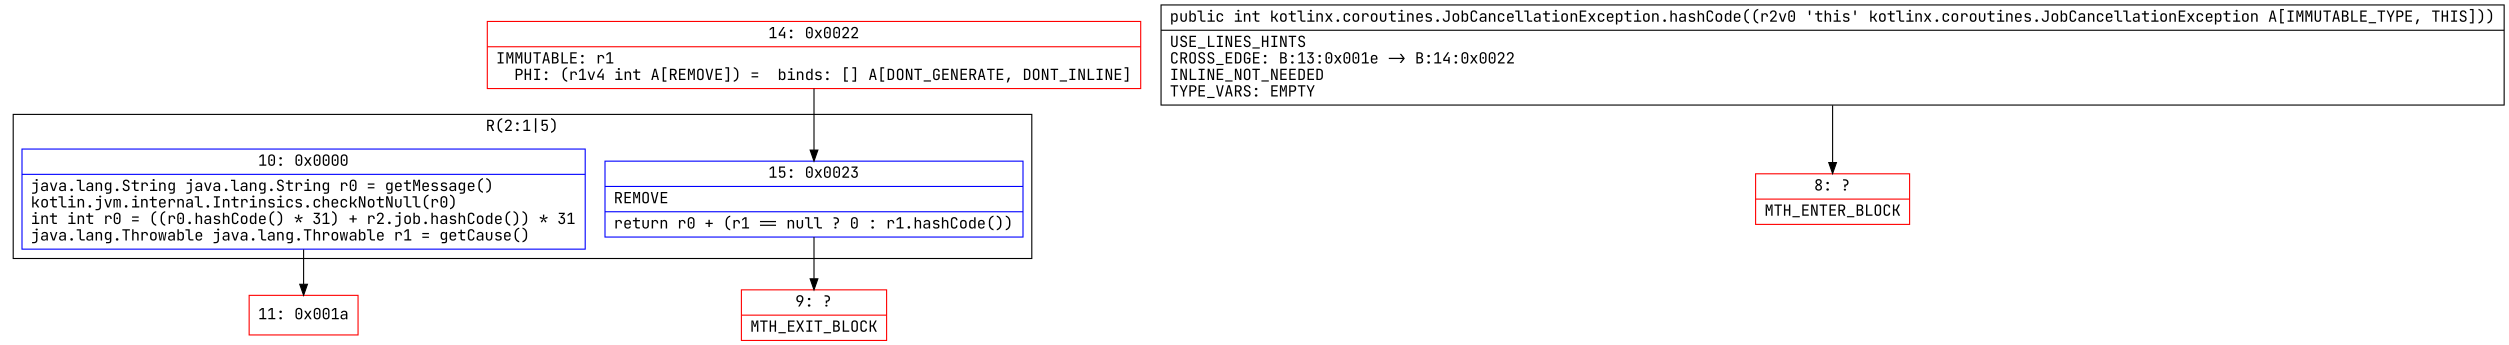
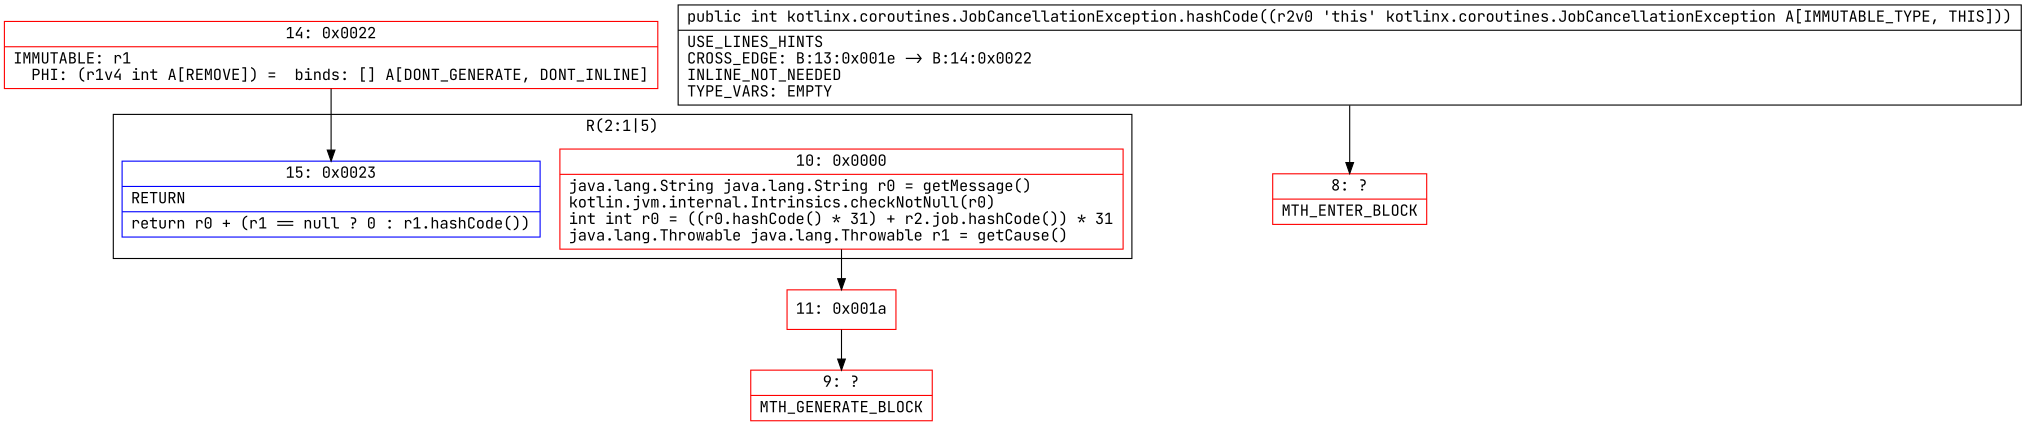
  digraph {
    fontname="JetBrains Mono"
    node [color=red fontname="JetBrains Mono" shape=record]
    edge [fontname="JetBrains Mono"]
-   n1 [color=blue label="{10\:\ 0x0000|java.lang.String java.lang.String r0 = getMessage()\lkotlin.jvm.internal.Intrinsics.checkNotNull(r0)\lint int r0 = ((r0.hashCode() * 31) + r2.job.hashCode()) * 31\ljava.lang.Throwable java.lang.Throwable r1 = getCause()\l}"]
-   n2 [color=blue label="{15\:\ 0x0023|REMOVE\l|return r0 + (r1 == null ? 0 : r1.hashCode())\l}"]
+   n1 [label="{10\:\ 0x0000|java.lang.String java.lang.String r0 = getMessage()\lkotlin.jvm.internal.Intrinsics.checkNotNull(r0)\lint int r0 = ((r0.hashCode() * 31) + r2.job.hashCode()) * 31\ljava.lang.Throwable java.lang.Throwable r1 = getCause()\l}"]
+   n2 [color=blue label="{15\:\ 0x0023|RETURN\l|return r0 + (r1 == null ? 0 : r1.hashCode())\l}"]
    n3 [label="{11\:\ 0x001a}"]
-   n4 [label="{9\:\ ?|MTH_EXIT_BLOCK\l}"]
+   n4 [label="{9\:\ ?|MTH_GENERATE_BLOCK\l}"]
    n5 [label="{8\:\ ?|MTH_ENTER_BLOCK\l}"]
    n6 [label="{14\:\ 0x0022|IMMUTABLE: r1 \l  PHI: (r1v4 int A[REMOVE]) =  binds: [] A[DONT_GENERATE, DONT_INLINE]\l}"]
    n7 [label="{public int kotlinx.coroutines.JobCancellationException.hashCode((r2v0 'this' kotlinx.coroutines.JobCancellationException A[IMMUTABLE_TYPE, THIS]))  | USE_LINES_HINTS\lCROSS_EDGE: B:13:0x001e \-\> B:14:0x0022\lINLINE_NOT_NEEDED\lTYPE_VARS: EMPTY\l}" color=""]
    subgraph cluster_1 {
      label="R(2:1|5)"
      n1
      n2
    }
    n1 -> n3
-   n2 -> n4
+   n3 -> n4
    n6 -> n2
    n7 -> n5
  }
